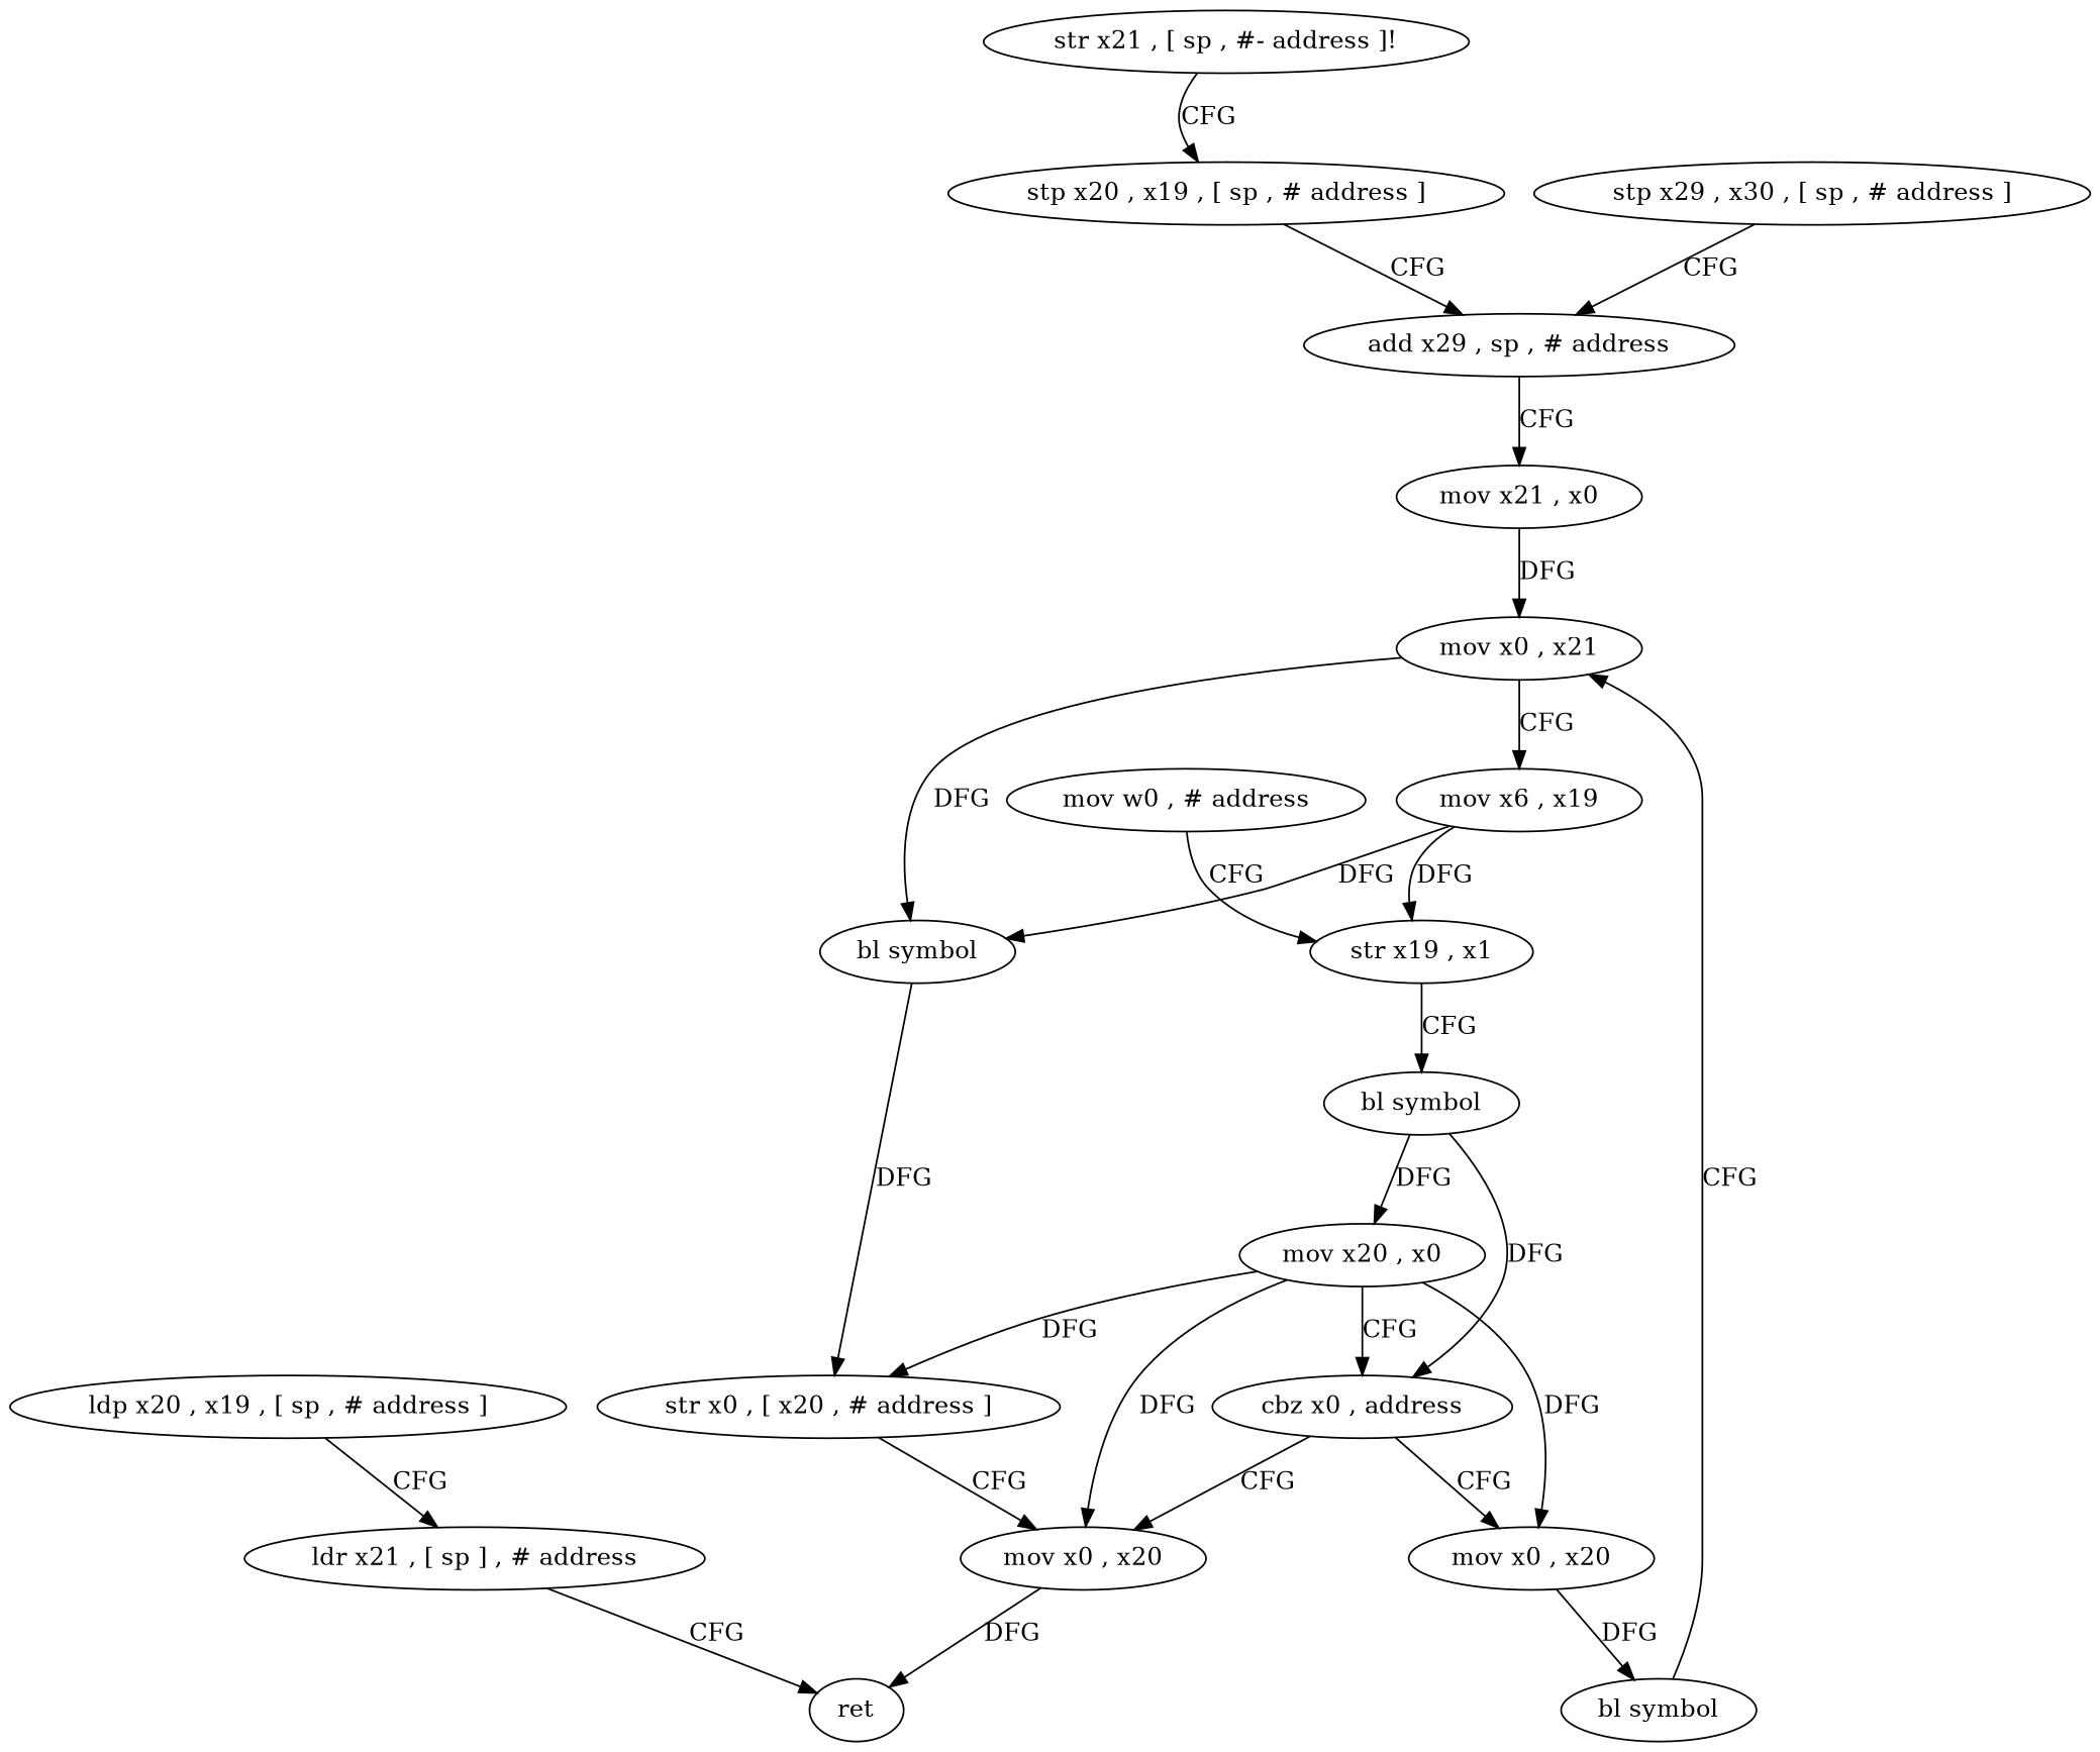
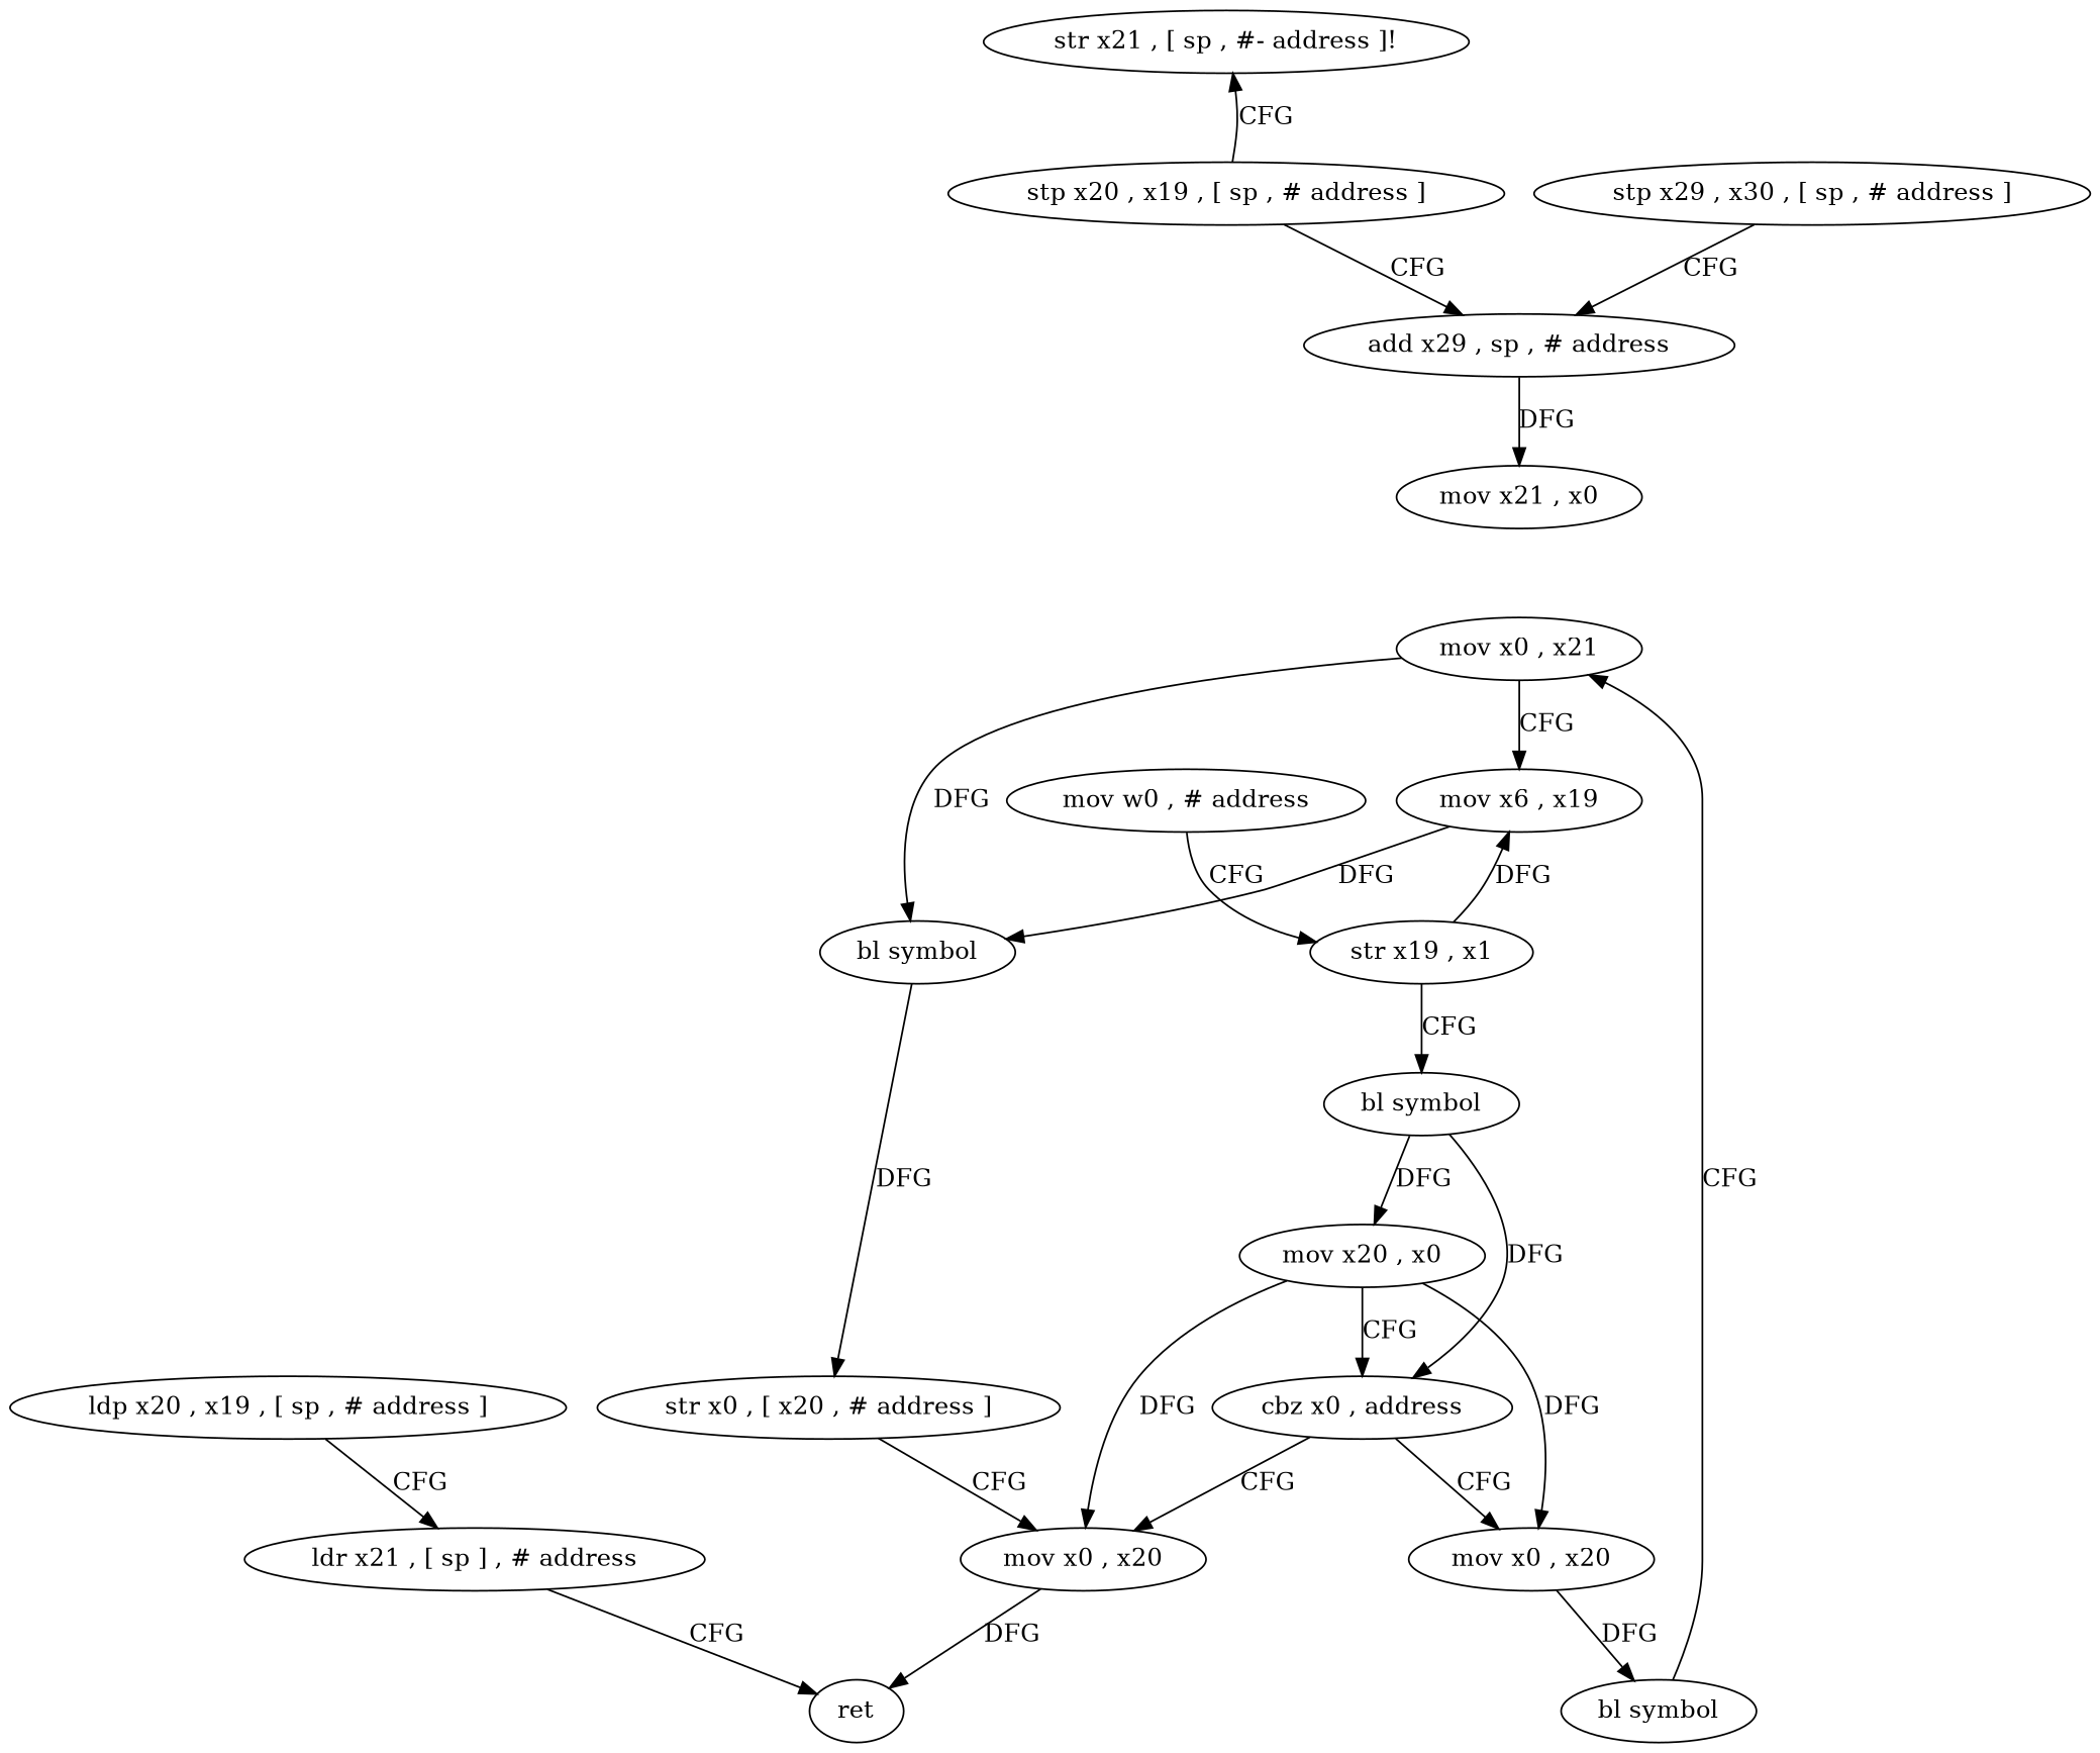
  digraph {
    n1 [label="str x21 , [ sp , #- address ]!"]
    n2 [label="stp x20 , x19 , [ sp , # address ]"]
    n3 [label="add x29 , sp , # address"]
    n4 [label="stp x29 , x30 , [ sp , # address ]"]
    n5 [label="mov x21 , x0"]
    n6 [label="mov x0 , x21"]
    n7 [label="mov w0 , # address"]
    n8 [label="str x19 , x1"]
    n9 [label="mov x6 , x19"]
    n10 [label="bl symbol"]
    n11 [label="bl symbol"]
    n12 [label="mov x20 , x0"]
    n13 [label="cbz x0 , address"]
    n14 [label="mov x0 , x20"]
    n15 [label="mov x0 , x20"]
    n16 [label="str x0 , [ x20 , # address ]"]
    n17 [label=ret]
    n18 [label="bl symbol"]
    n19 [label="ldp x20 , x19 , [ sp , # address ]"]
    n20 [label="ldr x21 , [ sp ] , # address"]
-   n1 -> n2 [label=CFG]
+   n2 -> n1 [label=CFG]
    n2 -> n3 [label=CFG]
-   n3 -> n5 [label=CFG]
+   n3 -> n5 [label=DFG]
    n4 -> n3 [label=CFG]
-   n5 -> n6 [label=DFG]
    n6 -> n9 [label=CFG]
    n6 -> n10 [label=DFG]
    n7 -> n8 [label=CFG]
-   n9 -> n8 [label=DFG]
+   n8 -> n9 [label=DFG]
    n8 -> n11 [label=CFG]
    n9 -> n10 [label=DFG]
    n10 -> n16 [label=DFG]
    n11 -> n12 [label=DFG]
    n11 -> n13 [label=DFG]
    n12 -> n13 [label=CFG]
    n12 -> n14 [label=DFG]
    n12 -> n15 [label=DFG]
-   n12 -> n16 [label=DFG]
    n13 -> n14 [label=CFG]
    n13 -> n15 [label=CFG]
    n14 -> n17 [label=DFG]
    n15 -> n18 [label=DFG]
    n16 -> n14 [label=CFG]
    n18 -> n6 [label=CFG]
    n19 -> n20 [label=CFG]
    n20 -> n17 [label=CFG]
  }
